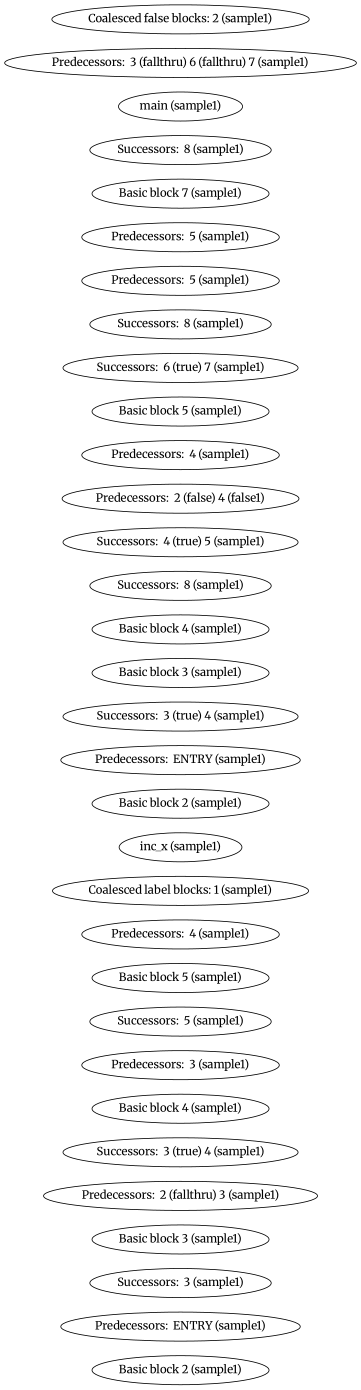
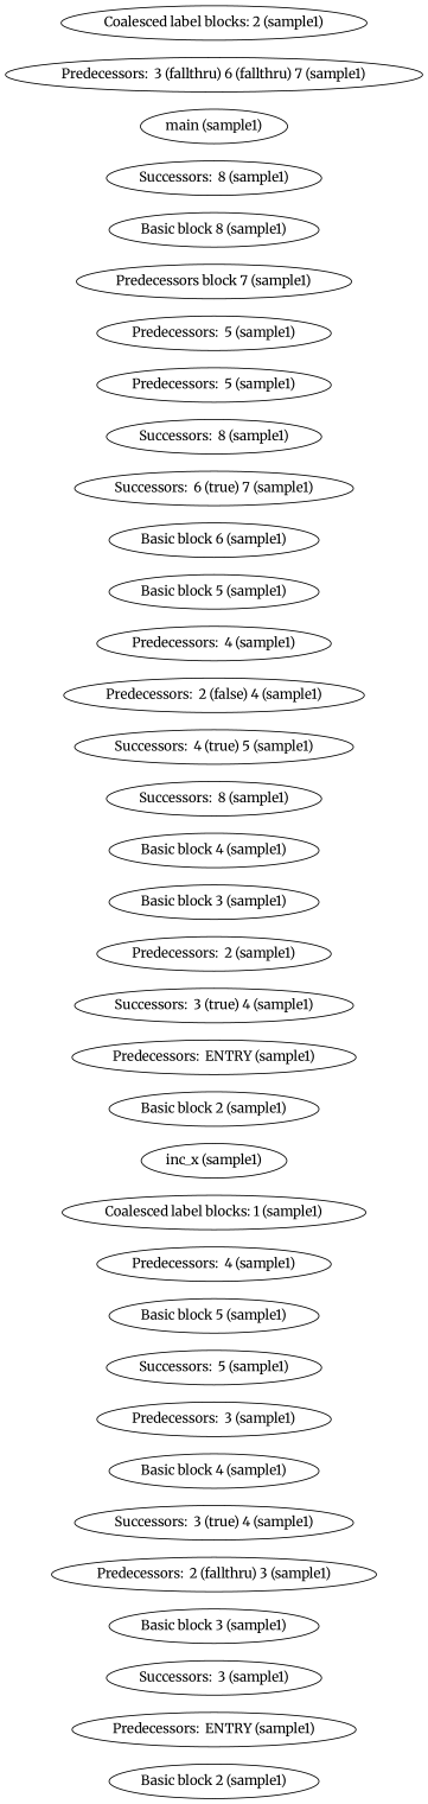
  digraph {
    rankdir=LR
    fontname=Merriweather
    node [fontname=Merriweather]
    n1 [label="Basic block 2 (sample1)"]
    n2 [label="Predecessors:  ENTRY (sample1)"]
    n3 [label="Successors:  3 (sample1)"]
    n4 [label="Basic block 3 (sample1)"]
    n5 [label="Predecessors:  2 (fallthru) 3 (sample1)"]
    n6 [label="Successors:  3 (true) 4 (sample1)"]
    n7 [label="Basic block 4 (sample1)"]
    n8 [label="Predecessors:  3 (sample1)"]
    n9 [label="Successors:  5 (sample1)"]
    n10 [label="Basic block 5 (sample1)"]
    n11 [label="Predecessors:  4 (sample1)"]
    n12 [label="Coalesced label blocks: 1 (sample1)"]
    n13 [label="inc_x (sample1)"]
    n14 [label="Basic block 2 (sample1)"]
    n15 [label="Predecessors:  ENTRY (sample1)"]
    n16 [label="Successors:  3 (true) 4 (sample1)"]
+   n17 [label="Predecessors:  2 (sample1)"]
    n18 [label="Basic block 3 (sample1)"]
    n19 [label="Basic block 4 (sample1)"]
    n20 [label="Successors:  8 (sample1)"]
    n21 [label="Successors:  4 (true) 5 (sample1)"]
-   n22 [label="Predecessors:  2 (false) 4 (false1)"]
+   n22 [label="Predecessors:  2 (false) 4 (sample1)"]
    n23 [label="Predecessors:  4 (sample1)"]
    n24 [label="Basic block 5 (sample1)"]
+   n25 [label="Basic block 6 (sample1)"]
    n26 [label="Successors:  6 (true) 7 (sample1)"]
    n27 [label="Successors:  8 (sample1)"]
    n28 [label="Predecessors:  5 (sample1)"]
    n29 [label="Predecessors:  5 (sample1)"]
-   n30 [label="Basic block 7 (sample1)"]
+   n30 [label="Predecessors block 7 (sample1)"]
+   n31 [label="Basic block 8 (sample1)"]
    n32 [label="Successors:  8 (sample1)"]
    n33 [label="main (sample1)"]
    n34 [label="Predecessors:  3 (fallthru) 6 (fallthru) 7 (sample1)"]
-   n35 [label="Coalesced false blocks: 2 (sample1)"]
+   n35 [label="Coalesced label blocks: 2 (sample1)"]
  }
